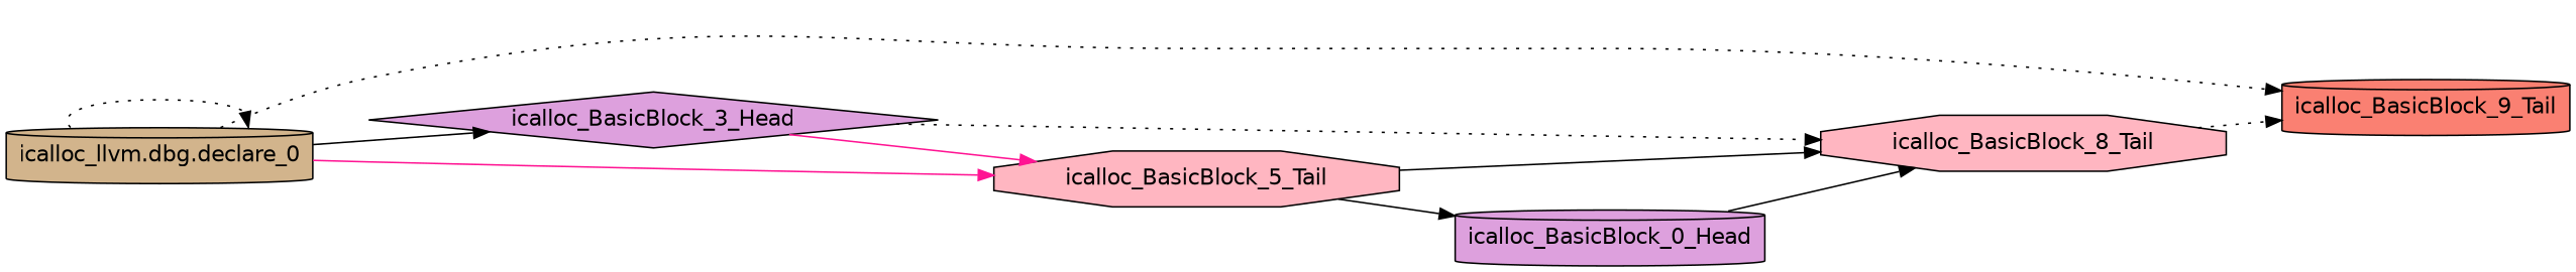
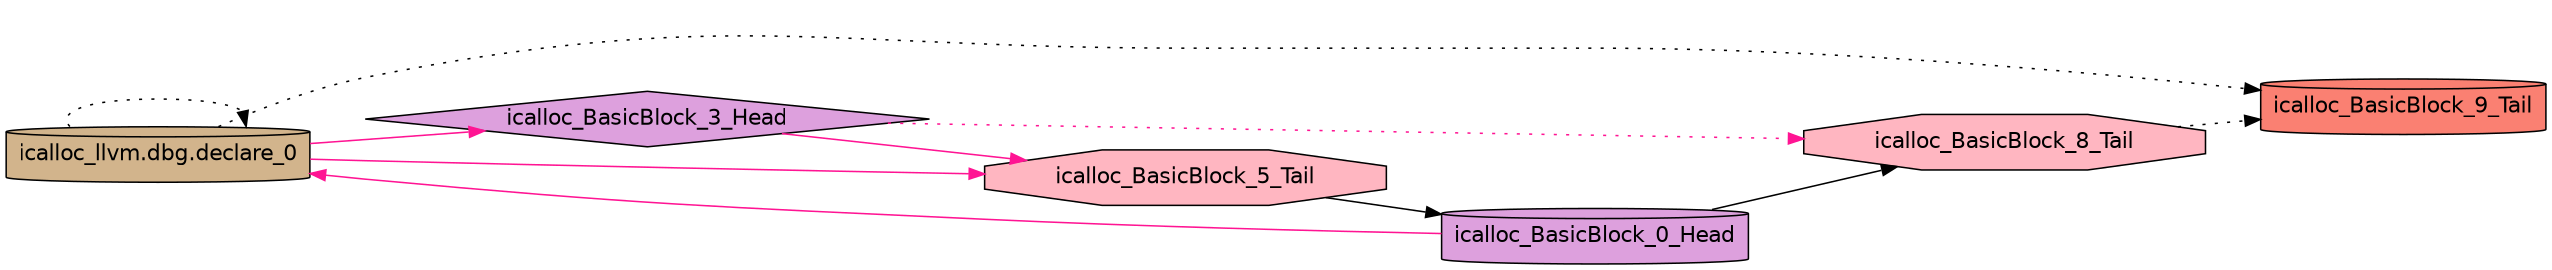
  digraph {
    fontname="DejaVu Sans"
    rankdir=LR
    node [fillcolor=plum fontname="DejaVu Sans" shape=cylinder style=filled]
    edge [color=black fontname="DejaVu Sans" style=solid]
    "icalloc_llvm.dbg.declare_0" [fillcolor=tan]
    icalloc_BasicBlock_0_Head
    icalloc_BasicBlock_8_Tail [fillcolor=lightpink shape=octagon]
    icalloc_BasicBlock_5_Tail [fillcolor=lightpink shape=octagon]
    icalloc_BasicBlock_9_Tail [fillcolor=salmon]
    n6 [label=icalloc_BasicBlock_3_Head shape=diamond]
    "icalloc_llvm.dbg.declare_0" -> "icalloc_llvm.dbg.declare_0" [style=dotted]
    "icalloc_llvm.dbg.declare_0" -> icalloc_BasicBlock_5_Tail [color=deeppink]
    "icalloc_llvm.dbg.declare_0" -> icalloc_BasicBlock_9_Tail [style=dotted]
-   "icalloc_llvm.dbg.declare_0" -> n6
+   "icalloc_llvm.dbg.declare_0" -> n6 [color=deeppink]
+   icalloc_BasicBlock_0_Head -> "icalloc_llvm.dbg.declare_0" [color=deeppink]
    icalloc_BasicBlock_0_Head -> icalloc_BasicBlock_8_Tail
    icalloc_BasicBlock_8_Tail -> icalloc_BasicBlock_9_Tail [style=dotted]
    icalloc_BasicBlock_5_Tail -> icalloc_BasicBlock_0_Head
-   icalloc_BasicBlock_5_Tail -> icalloc_BasicBlock_8_Tail
-   n6 -> icalloc_BasicBlock_8_Tail [style=dotted]
+   n6 -> icalloc_BasicBlock_8_Tail [color=deeppink style=dotted]
    n6 -> icalloc_BasicBlock_5_Tail [color=deeppink]
  }
